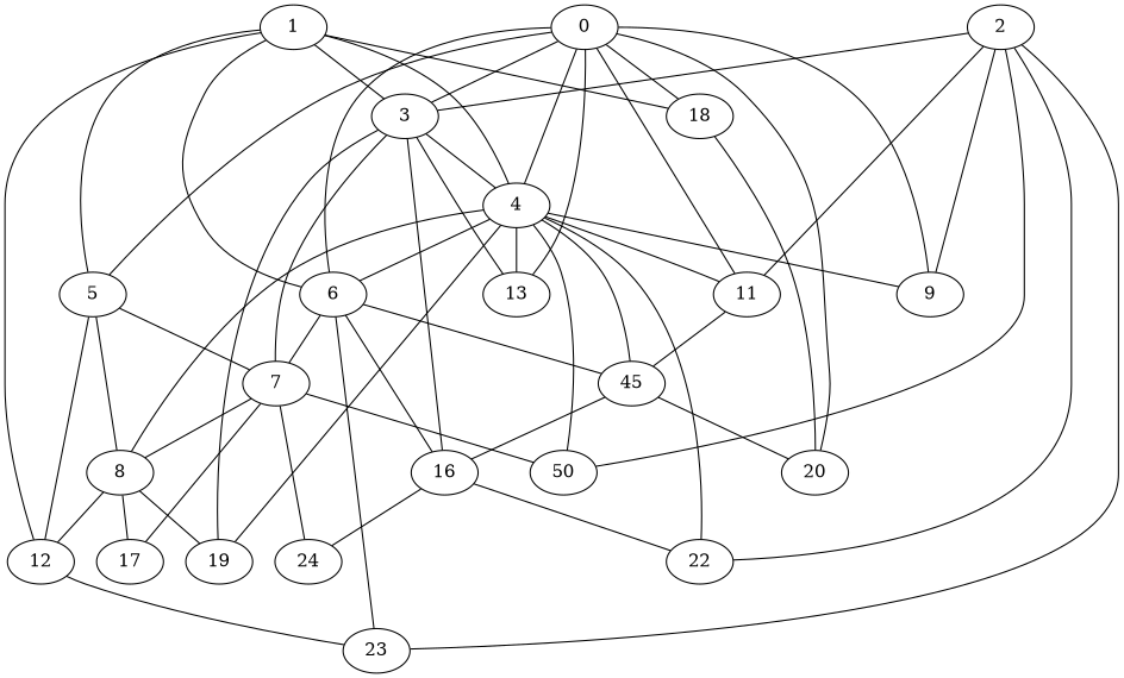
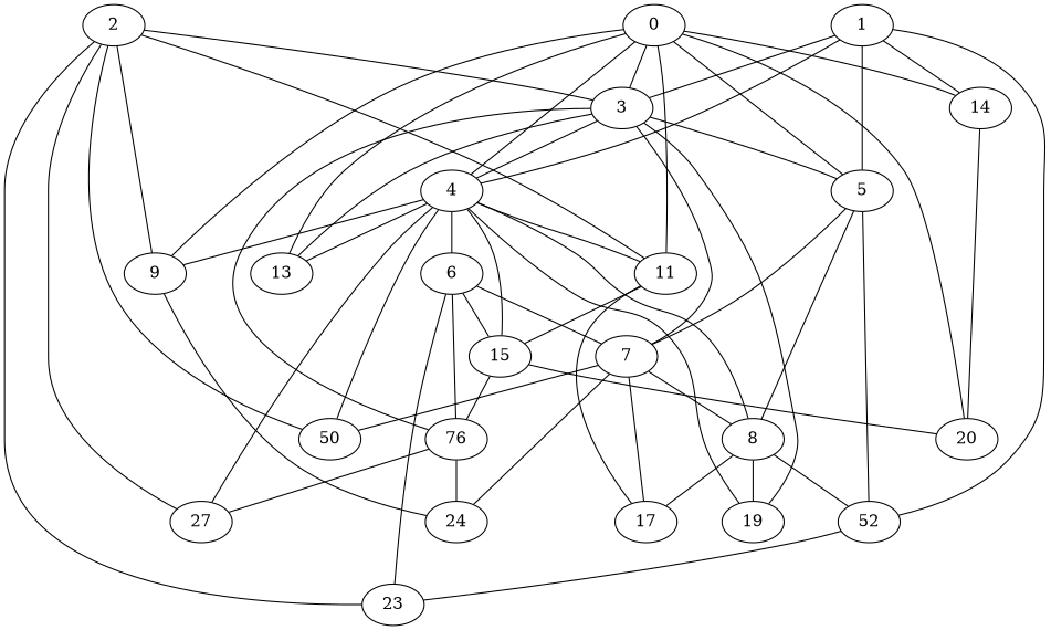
  strict graph {
    edge [is_available=True prob=1.0]
    0
    3
    4
    5
    6
    9
    11
    13
-   14 [label=18]
+   14
    20
    7
-   16
+   16 [label=76]
    19
    n14 [label=50]
-   22
+   22 [label=27]
    8
-   15 [label=45]
-   12
+   15
+   12 [label=52]
    23
    24
    17
    1
    2
    0 -- 3 [prob=0.674963785315]
    0 -- 4
    0 -- 5 [prob=0.8128170043]
-   0 -- 6 [prob=0.446109099564]
    0 -- 9
    0 -- 11
    0 -- 13 [prob=0.145198662788]
    0 -- 14 [prob=0.605900162524]
    0 -- 20
    3 -- 4 [prob=0.275869292339]
+   3 -- 5
    3 -- 13
    3 -- 7 [prob=0.673352083762]
    3 -- 16 [prob=0.551976030473]
    3 -- 19
    4 -- 6
    4 -- 9 [prob=0.474200315342]
    4 -- 11 [prob=0.470342663527]
    4 -- 13 [prob=0.26092098863]
    4 -- 19 [prob=0.848481727665]
    4 -- n14 [prob=0.534903465574]
    4 -- 22 [prob=0.752073773841]
    4 -- 8 [prob=0.654691247066]
    4 -- 15 [prob=0.348253196837]
    5 -- 7 [prob=0.0653583059609]
    5 -- 8 [prob=0.883716070244]
    5 -- 12 [prob=0.85784490027]
    6 -- 7 [prob=0.112027265652]
    6 -- 16 [prob=0.828527188994]
    6 -- 15 [prob=0.19411547394]
    6 -- 23 [prob=0.194799623578]
+   9 -- 24 [prob=0.21429147983]
    11 -- 15
+   11 -- 17 [prob=0.309761180919]
    14 -- 20 [prob=0.773539839481]
    7 -- n14
    7 -- 8 [prob=0.665522723571]
    7 -- 24 [prob=0.781885616501]
    7 -- 17 [prob=0.866115738981]
    16 -- 22 [prob=0.303357063243]
    16 -- 24
    8 -- 19 [prob=0.337538410682]
    8 -- 12 [prob=0.19097736726]
    8 -- 17 [prob=0.362675805275]
    15 -- 20 [prob=0.781032073304]
    15 -- 16
    12 -- 23 [prob=0.581237652188]
    1 -- 3 [prob=0.590529145364]
    1 -- 4 [prob=0.503233622058]
    1 -- 5
-   1 -- 6 [prob=0.618976296455]
    1 -- 14
    1 -- 12 [prob=0.732197310505]
    2 -- 3 [prob=0.932626658578]
    2 -- 9
    2 -- 11 [prob=0.217145589235]
    2 -- n14 [prob=0.202973821459]
    2 -- 22 [prob=0.0219160582939]
    2 -- 23 [prob=0.162517286134]
  }
